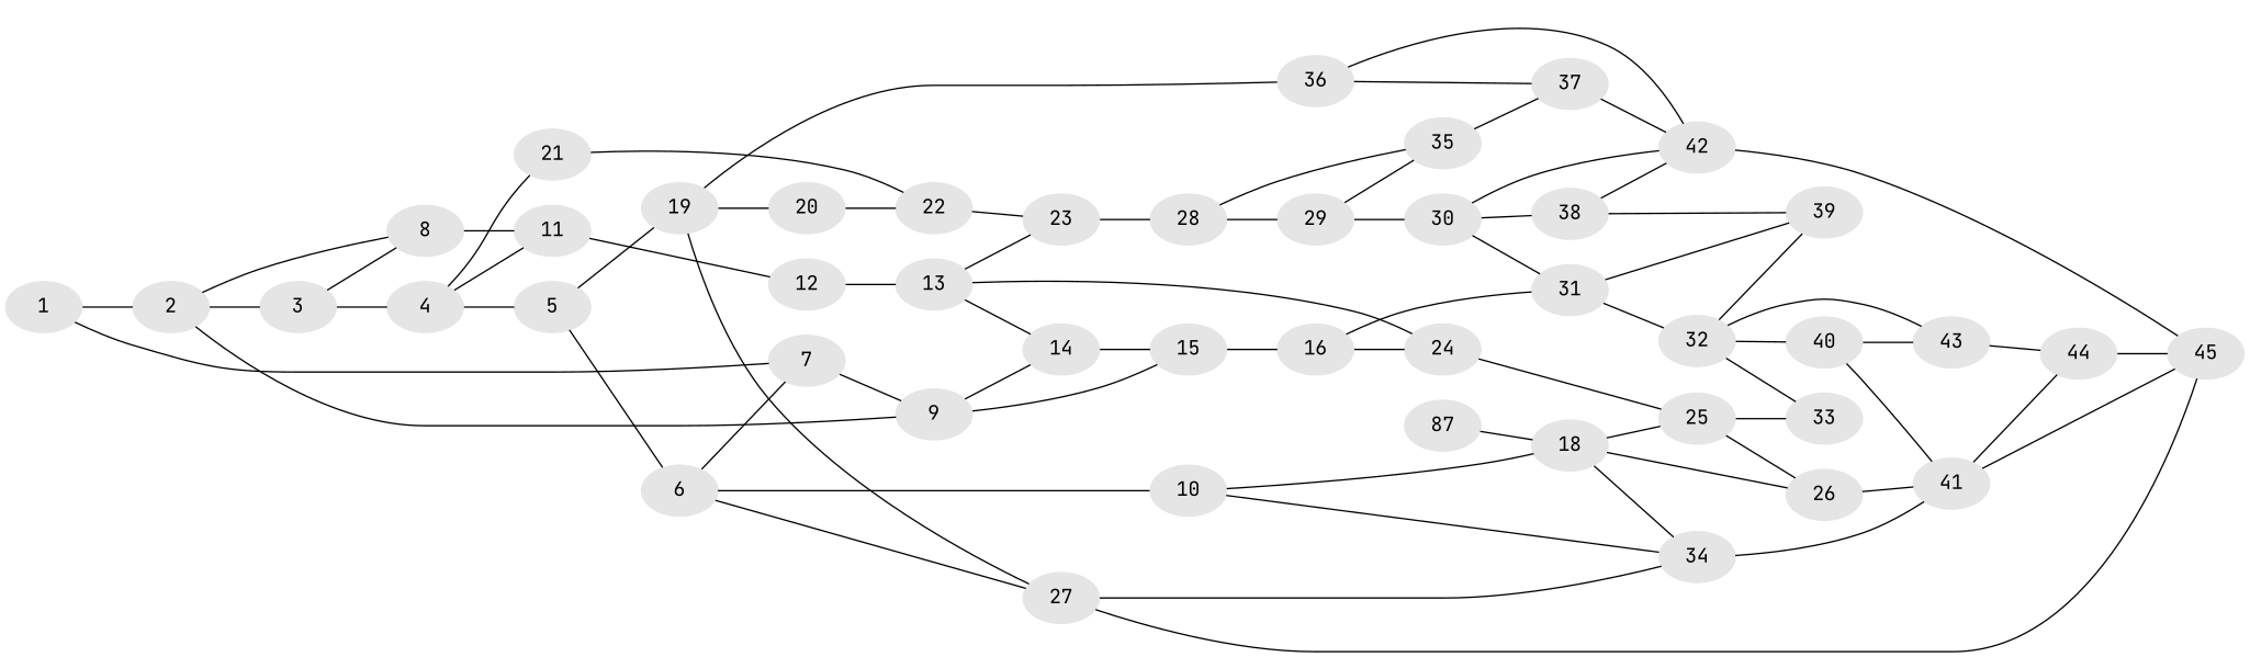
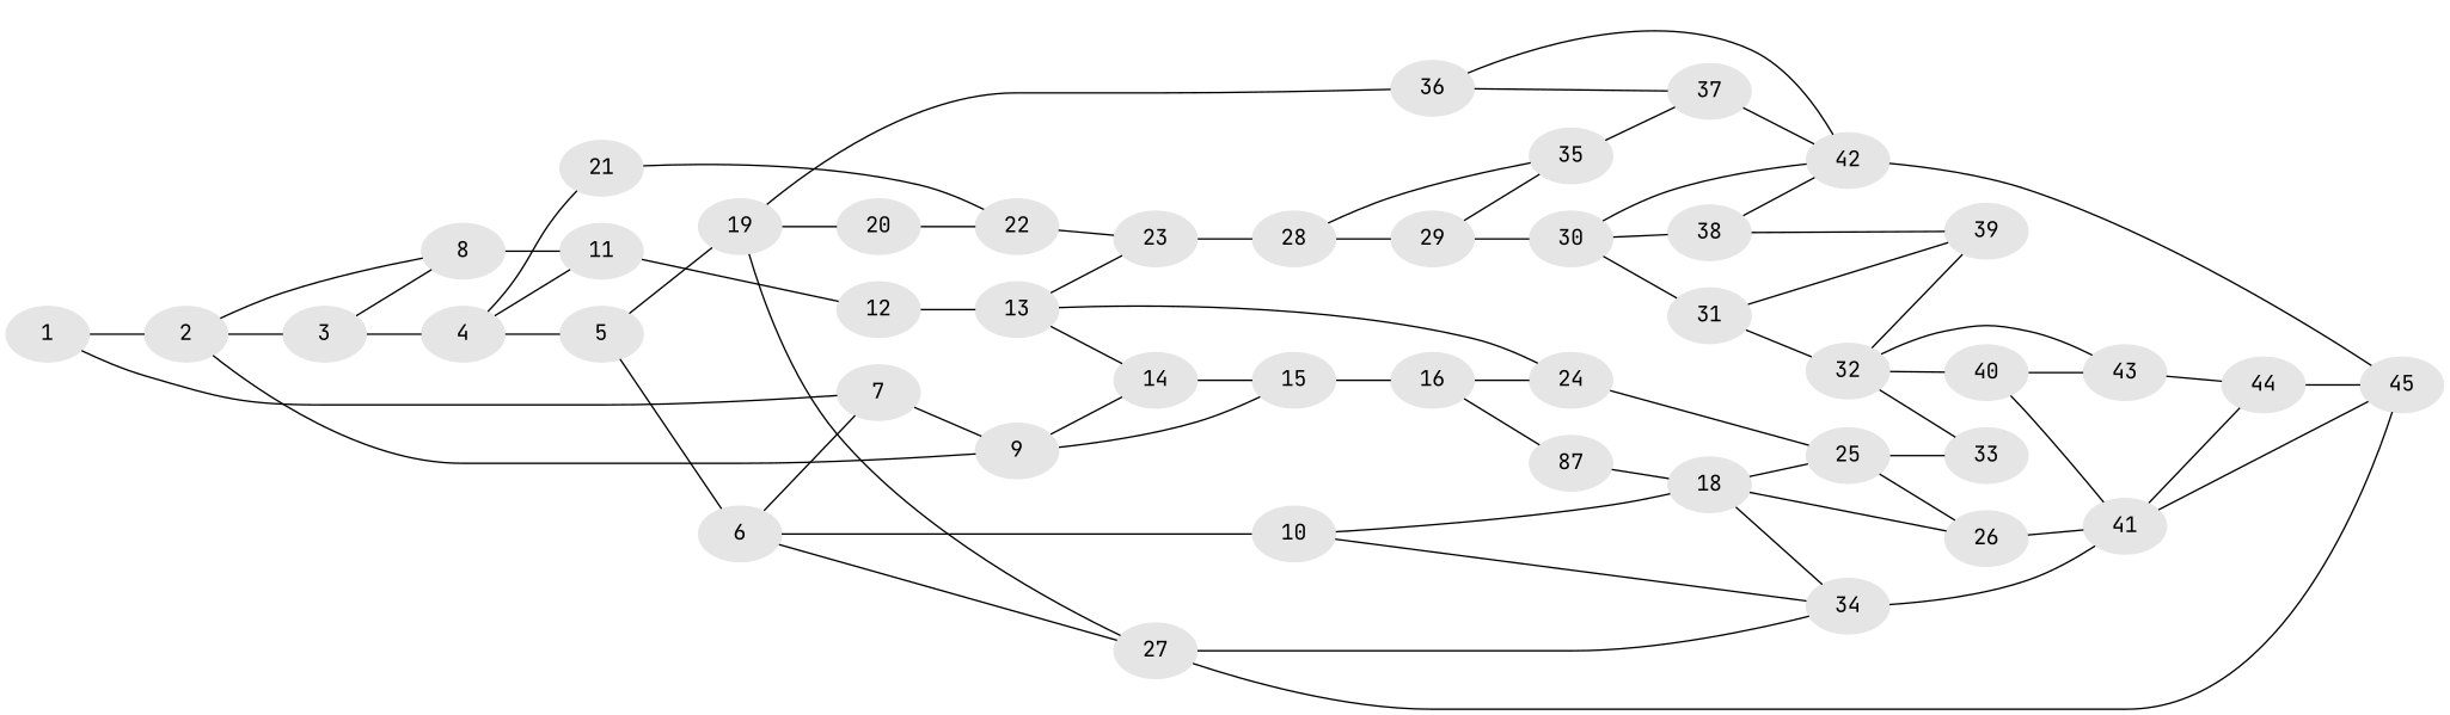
  graph {
    fontname="JetBrains Mono"
    rankdir=LR
    node [color=gray90 fontname="JetBrains Mono" style=filled]
    edge [fontname="JetBrains Mono" weight=1.0]
    1
    2
    7
    3
    8
    9
    4
    11
    14
    15
    5
    21
    6
    19
    12
    20
    22
    10
    27
    36
    18
    34
    45
    16
    25
    26
    41
    13
    23
    24
    28
    n32 [label=87]
    33
    42
    37
    29
    35
    44
    30
    31
    38
    32
    39
    40
    43
    1 -- 2 [weight=2.0]
    1 -- 7
    2 -- 3
    2 -- 8
    2 -- 9 [weight=2.0]
    7 -- 9
    3 -- 8
    3 -- 4
    8 -- 11
    9 -- 14
    9 -- 15
    4 -- 11
    4 -- 5
    4 -- 21 [weight=2.0]
    11 -- 12
    14 -- 15
    15 -- 16
    5 -- 6
    5 -- 19
    21 -- 22
    6 -- 7
    6 -- 10 [weight=2.0]
    6 -- 27
    19 -- 20 [weight=2.0]
    19 -- 27
    19 -- 36 [weight=2.0]
    12 -- 13 [weight=2.0]
    20 -- 22
    22 -- 23
    10 -- 18
    10 -- 34
    27 -- 34
    27 -- 45
    36 -- 42
    36 -- 37
    18 -- 34
    18 -- 25
    18 -- 26
    34 -- 41
    16 -- 24
-   16 -- 31
+   16 -- n32
    25 -- 26
    25 -- 33 [weight=2.0]
    26 -- 41 [weight=2.0]
    41 -- 45
    41 -- 44
    13 -- 14
    13 -- 23 [weight=2.0]
    13 -- 24
    23 -- 28 [weight=2.0]
    24 -- 25
    28 -- 29 [weight=3.0]
    28 -- 35
    n32 -- 18 [weight=2.0]
    42 -- 45 [weight=2.0]
    37 -- 42
    29 -- 35
    29 -- 30 [weight=2.0]
    35 -- 37
    44 -- 45
    30 -- 42
    30 -- 31
    30 -- 38
    31 -- 32
    31 -- 39
    38 -- 42
    38 -- 39
    32 -- 33 [weight=2.0]
    32 -- 39
    32 -- 40
    32 -- 43
    40 -- 41
    40 -- 43
    43 -- 44
  }
